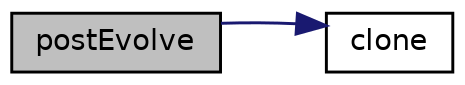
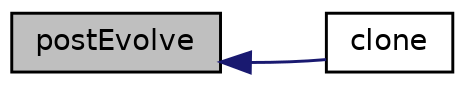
  digraph {
    rankdir=LR
    node [color=black fontname=Helvetica fontsize=10 shape=record]
    n1 [fillcolor=grey75 fontcolor=black height=0.2 label=postEvolve style=filled width=0.4]
    n2 [height=0.2 label=clone width=0.4]
-   n2 -> n1 [color=midnightblue dir=back fontname=Helvetica fontsize=10 labelfontname=Helvetica labelfontsize=10 style=solid]
+   n1 -> n2 [color=midnightblue dir=back fontname=Helvetica fontsize=10 labelfontname=Helvetica labelfontsize=10 style=solid]
  }
